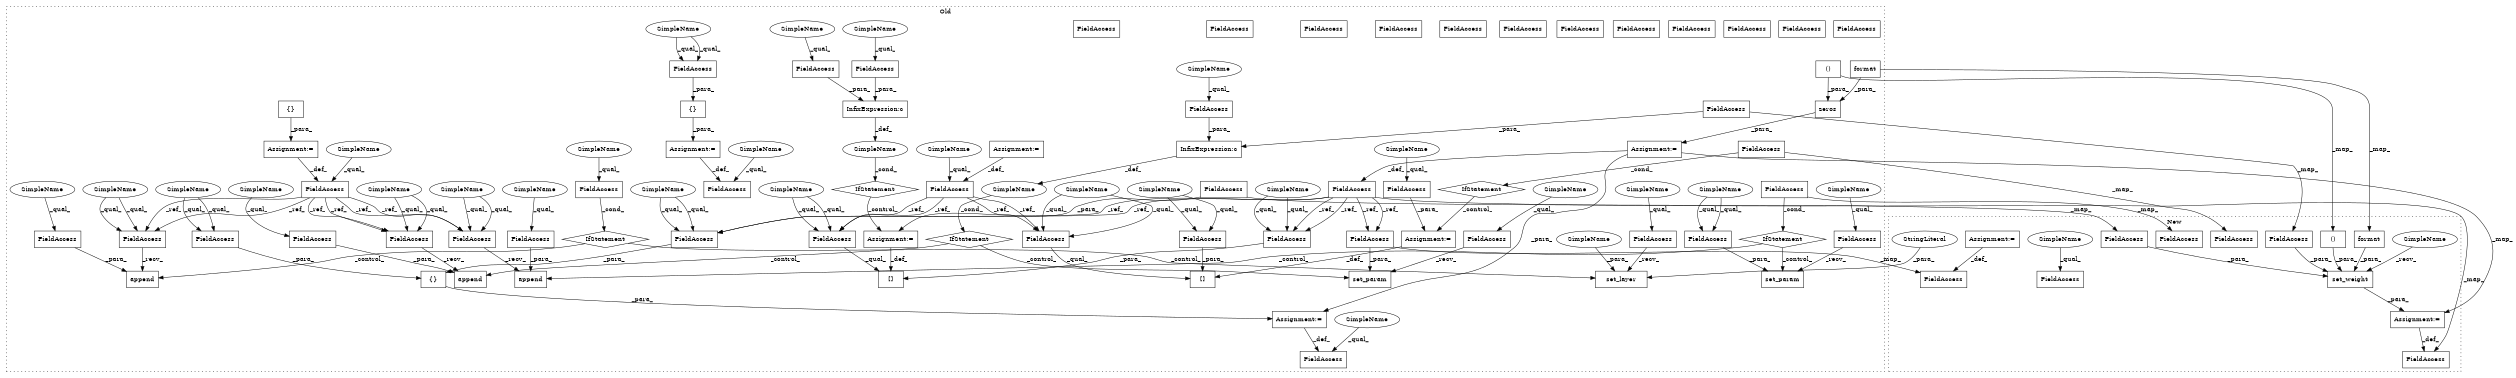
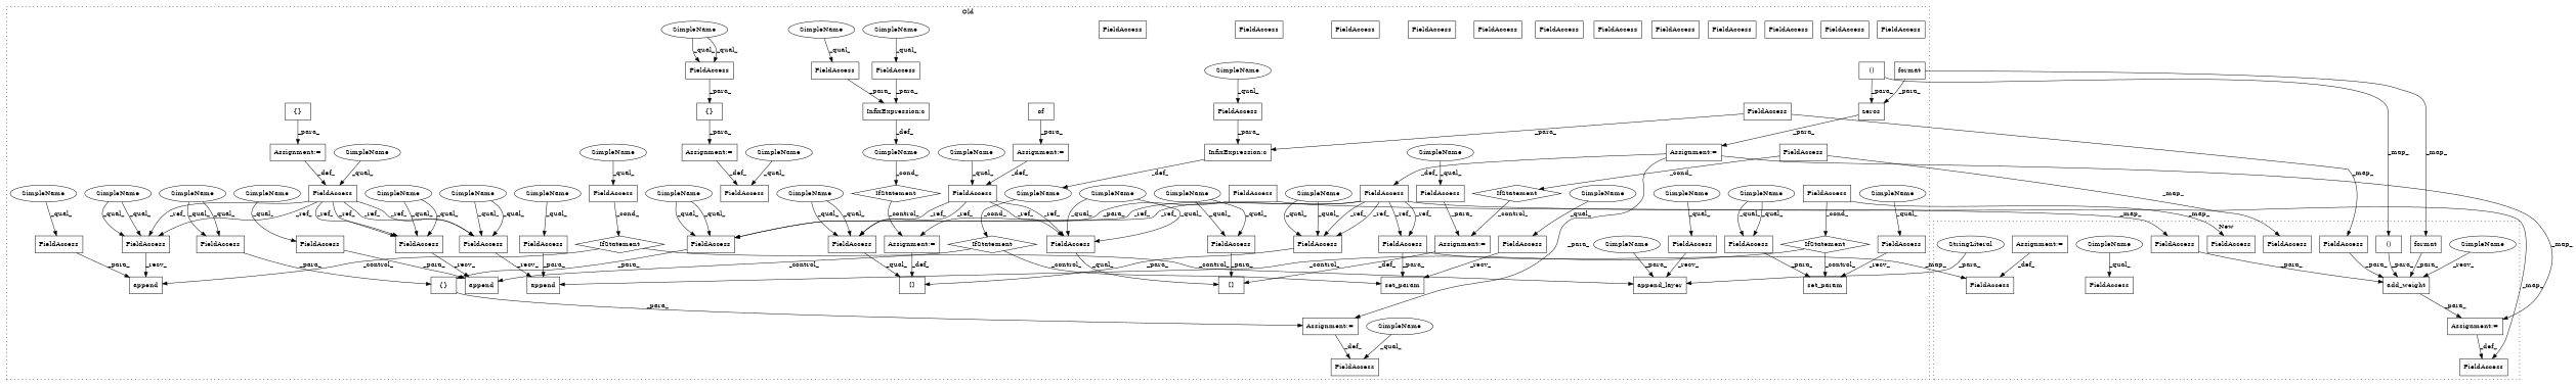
  digraph {
    node [a=22 l=4 s=16084 shape=box]
    n1 [a=32 l="10,1" label=set_param s="16412,16428"]
    n2 [l=6 label=FieldAccess s=15934]
    n3 [a=4 l="1,1" label="{}" s="16076,16090"]
    n4 [l=6 label=FieldAccess]
    n5 [a=32 l="10,1" label=set_param s="16267,16283"]
    n6 [l=18 label=FieldAccess s=16248]
    n7 [l=17 label=FieldAccess s=16173]
    n8 [a=4 l=2 label="{}" s=16208]
    n9 [l=17 label=FieldAccess s=16292]
    n10 [l=17 label=FieldAccess s=16437]
    n11 [l=17 label=FieldAccess s=16581]
    n12 [l=6 label=FieldAccess s=16277]
    n13 [l=22 label=FieldAccess s=16036]
    n14 [l=22 label=FieldAccess s=16113]
    n15 [l=25 label=FieldAccess s=16497]
    n16 [l=6 label=FieldAccess s=16077]
    n17 [l=6 label=FieldAccess s=16821]
    n18 [a=25 l="4,2" label=IfStatement s="16348,16383" shape=diamond]
    n19 [a=7 l=1 label="Assignment:=" s=16190]
    n20 [a=25 l="4,2" label=IfStatement s="16216,16238" shape=diamond]
    n21 [a=7 l=1 label="Assignment:=" s=16058]
    n22 [a=32 l="7,1" label=append s="16310,16335"]
    n23 [l=17 label=FieldAccess s=16679]
    n24 [a=25 l="4,2" label=IfStatement s="16493,16522" shape=diamond]
    n25 [a=32 l="7,1" label=append s="16599,16631"]
    n26 [l=16 label=FieldAccess s=16644]
    n27 [a=2 l="17,1" label="[]" s="16804,16827"]
    n28 [l=16 label=FieldAccess s=16706]
    n29 [a=2 l="17,1" label="[]" s="16706,16729"]
    n30 [l=18 label=FieldAccess s=16393]
    n31 [l=9 label=FieldAccess s=16764]
    n32 [l=16 label=FieldAccess s=16804]
    n33 [l=9 label=FieldAccess s=16352]
    n34 [l=18 label=FieldAccess s=16317]
    n35 [l=25 label=FieldAccess s=16532]
    n36 [l=25 label=FieldAccess s=16606]
-   n37 [a=32 l="10,1" label=set_layer s="16558,16572"]
+   n37 [a=32 l="10,1" label=append_layer s="16558,16572"]
+   n38 [a=32 label=of s=16665]
    n39 [a=7 l=1 label="Assignment:=" s=16660]
    n40 [l=17 label=FieldAccess s=16829]
    n41 [a=7 l=1 label="Assignment:=" s=16828]
    n42 [a=25 l="4,2" label=IfStatement s="16760,16794" shape=diamond]
    n43 [a=27 label="InfixExpression:c" s=16773]
    n44 [a=42 label=SimpleName shape=ellipse l="" s=""]
    n45 [l=18 label=FieldAccess s=16462]
    n46 [l=6 label=FieldAccess s=16723]
    n47 [a=106 l=39 label="()" s=15962]
    n48 [l=17 label=FieldAccess s=16777]
    n49 [a=32 l="7,1" label=format s="16010,16026"]
    n50 [a=32 l="13,1" label=zeros s="15949,16027"]
    n51 [a=32 l="7,1" label=append s="16455,16480"]
    n52 [a=27 label="InfixExpression:c" s=16361]
    n53 [a=42 label=SimpleName shape=ellipse l="" s=""]
    n54 [l=18 label=FieldAccess s=16220]
    n55 [l=6 label=FieldAccess s=16422]
    n56 [l=18 label=FieldAccess s=16365]
    n57 [a=7 l=1 label="Assignment:=" s=15940]
    n58 [l=17 label=FieldAccess s=16731]
    n59 [a=4 l="1,1" label="{}" s="16153,16160"]
    n60 [l=6 label=FieldAccess s=16154]
    n61 [a=7 l=1 label="Assignment:=" s=16135]
    n62 [a=25 l="4,2" label=IfStatement s="16675,16696" shape=diamond]
    n63 [a=7 l=1 label="Assignment:=" s=16730]
    n64 [l=6 label=FieldAccess]
    n65 [l=6 label=FieldAccess s=16422]
    n66 [l=6 label=FieldAccess s=16821]
    n67 [l=17 label=FieldAccess s=16581]
    n68 [l=17 label=FieldAccess s=16292]
    n69 [l=17 label=FieldAccess s=16437]
    n70 [l=16 label=FieldAccess s=16706]
    n71 [l=16 label=FieldAccess s=16804]
    n72 [a=42 label=SimpleName s=16532 shape=ellipse]
    n73 [a=42 label=SimpleName s=16393 shape=ellipse]
    n74 [a=42 label=SimpleName s=16113 shape=ellipse]
    n75 [a=42 label=SimpleName s=16248 shape=ellipse]
    n76 [a=42 label=SimpleName s=16644 shape=ellipse]
    n77 [a=42 label=SimpleName s=16352 shape=ellipse]
    n78 [a=42 label=SimpleName s=16462 shape=ellipse]
    n79 [a=42 label=SimpleName s=16036 shape=ellipse]
    n80 [a=42 label=SimpleName s=16317 shape=ellipse]
    n81 [a=42 label=SimpleName s=16497 shape=ellipse]
    n82 [a=42 label=SimpleName s=16706 shape=ellipse]
    n83 [a=42 label=SimpleName s=16581 shape=ellipse]
    n84 [a=42 label=SimpleName s=16777 shape=ellipse]
    n85 [a=42 label=SimpleName s=16723 shape=ellipse]
    n86 [a=42 label=SimpleName s=16731 shape=ellipse]
    n87 [a=42 label=SimpleName s=16764 shape=ellipse]
    n88 [a=42 label=SimpleName s=16568 shape=ellipse]
    n89 [a=42 label=SimpleName shape=ellipse]
    n90 [a=42 label=SimpleName s=16154 shape=ellipse]
    n91 [a=42 label=SimpleName s=16277 shape=ellipse]
    n92 [a=42 label=SimpleName s=16821 shape=ellipse]
    n93 [a=42 label=SimpleName s=16173 shape=ellipse]
    n94 [a=42 label=SimpleName s=16804 shape=ellipse]
    n95 [a=42 label=SimpleName s=16292 shape=ellipse]
    n96 [a=42 label=SimpleName s=16437 shape=ellipse]
    n97 [a=42 label=SimpleName s=16077 shape=ellipse]
    n98 [a=42 label=SimpleName s=16606 shape=ellipse]
    n99 [l=6 label=FieldAccess s=16277]
    n100 [l=6 label=FieldAccess s=16077]
    n101 [l=6 label=FieldAccess s=16723]
    n102 [l=6 label=FieldAccess s=16154]
-   n103 [a=32 l="18,1" label=set_weight s="15999,16126"]
+   n103 [a=32 l="18,1" label=add_weight s="15999,16126"]
    n104 [l=6 label=FieldAccess s=15987]
    n105 [l=9 label=FieldAccess s=15886]
    n106 [l=17 label=FieldAccess s=15940]
    n107 [a=45 l=6 label=StringLiteral s=16058 shape=ellipse]
    n108 [l=17 label=FieldAccess s=16109]
    n109 [a=106 l=39 label="()" s=16017]
    n110 [a=32 l="7,1" label=format s="16072,16088"]
    n111 [l=18 label=FieldAccess s=15921]
    n112 [l=6 label=FieldAccess s=16149]
    n113 [a=7 l=1 label="Assignment:=" s=16155]
    n114 [l=18 label=FieldAccess s=16090]
    n115 [a=7 l=1 label="Assignment:=" s=15993]
    n116 [a=42 label=SimpleName s=15886 shape=ellipse]
    n117 [a=42 label=SimpleName s=15994 shape=ellipse]
    subgraph cluster_1 {
      label=Old
      style=dotted
      n1
      n2
      n3
      n4
      n5
      n6
      n7
      n8
      n9
      n10
      n11
      n12
      n13
      n14
      n15
      n16
      n17
      n18
      n19
      n20
      n21
      n22
      n23
      n24
      n25
      n26
      n27
      n28
      n29
      n30
      n31
      n32
      n33
      n34
      n35
      n36
      n37
+     n38
      n39
      n40
      n41
      n42
      n43
      n44
      n45
      n46
      n47
      n48
      n49
      n50
      n51
      n52
      n53
      n54
      n55
      n56
      n57
      n58
      n59
      n60
      n61
      n62
      n63
      n64
      n65
      n66
      n67
      n68
      n69
      n70
      n71
      n72
      n73
      n74
      n75
      n76
      n77
      n78
      n79
      n80
      n81
      n82
      n83
      n84
      n85
      n86
      n87
      n88
      n89
      n90
      n91
      n92
      n93
      n94
      n95
      n96
      n97
      n98
      n99
      n100
      n101
      n102
    }
    subgraph cluster_2 {
      label=New
      style=dotted
      n103
      n104
      n105
      n106
      n107
      n108
      n109
      n110
      n111
      n112
      n113
      n114
      n115
      n116
      n117
    }
    n2 -> n64 [label=_ref_]
    n2 -> n64 [label=_ref_]
    n2 -> n65 [label=_ref_]
    n2 -> n65 [label=_ref_]
    n2 -> n66 [label=_ref_]
    n2 -> n66 [label=_ref_]
    n2 -> n104 [label=_map_]
    n3 -> n21 [label=_para_]
    n6 -> n5 [label=_recv_]
    n7 -> n67 [label=_ref_]
    n7 -> n67 [label=_ref_]
    n7 -> n68 [label=_ref_]
    n7 -> n68 [label=_ref_]
    n7 -> n69 [label=_ref_]
    n7 -> n69 [label=_ref_]
    n8 -> n19 [label=_para_]
    n15 -> n24 [label=_cond_]
    n18 -> n1 [label=_control_]
    n18 -> n51 [label=_control_]
    n19 -> n7 [label=_def_]
    n20 -> n5 [label=_control_]
    n20 -> n22 [label=_control_]
    n21 -> n13 [label=_def_]
    n23 -> n62 [label=_cond_]
    n23 -> n106 [label=_map_]
    n24 -> n25 [label=_control_]
    n24 -> n37 [label=_control_]
    n26 -> n70 [label=_ref_]
    n26 -> n70 [label=_ref_]
    n26 -> n71 [label=_ref_]
    n26 -> n71 [label=_ref_]
    n30 -> n1 [label=_recv_]
    n31 -> n43 [label=_para_]
    n33 -> n52 [label=_para_]
    n34 -> n22 [label=_para_]
    n35 -> n37 [label=_recv_]
    n36 -> n25 [label=_para_]
+   n38 -> n39 [label=_para_]
    n39 -> n26 [label=_def_]
    n40 -> n41 [label=_para_]
    n40 -> n108 [label=_map_]
    n41 -> n27 [label=_def_]
    n42 -> n41 [label=_control_]
    n43 -> n44 [label=_def_]
    n44 -> n42 [label=_cond_]
    n45 -> n51 [label=_para_]
    n47 -> n50 [label=_para_]
    n47 -> n109 [label=_map_]
    n48 -> n43 [label=_para_]
    n49 -> n50 [label=_para_]
    n49 -> n110 [label=_map_]
    n50 -> n57 [label=_para_]
    n52 -> n53 [label=_def_]
    n53 -> n18 [label=_cond_]
    n54 -> n20 [label=_cond_]
    n54 -> n111 [label=_map_]
    n56 -> n52 [label=_para_]
    n56 -> n114 [label=_map_]
    n57 -> n2 [label=_def_]
    n57 -> n21 [label=_para_]
    n57 -> n115 [label=_map_]
    n58 -> n63 [label=_para_]
    n59 -> n61 [label=_para_]
    n61 -> n14 [label=_def_]
    n62 -> n63 [label=_control_]
    n63 -> n29 [label=_def_]
    n64 -> n3 [label=_para_]
    n65 -> n1 [label=_para_]
    n65 -> n112 [label=_map_]
    n66 -> n27 [label=_para_]
    n67 -> n25 [label=_recv_]
    n68 -> n22 [label=_recv_]
    n69 -> n51 [label=_recv_]
    n70 -> n29 [label=_qual_]
    n71 -> n27 [label=_qual_]
    n72 -> n35 [label=_qual_]
    n73 -> n30 [label=_qual_]
    n74 -> n14 [label=_qual_]
    n75 -> n6 [label=_qual_]
    n76 -> n26 [label=_qual_]
    n77 -> n33 [label=_qual_]
    n78 -> n45 [label=_qual_]
    n79 -> n13 [label=_qual_]
    n80 -> n34 [label=_qual_]
    n81 -> n15 [label=_qual_]
    n82 -> n70 [label=_qual_]
    n82 -> n70 [label=_qual_]
    n83 -> n67 [label=_qual_]
    n83 -> n67 [label=_qual_]
    n84 -> n48 [label=_qual_]
    n85 -> n101 [label=_qual_]
    n85 -> n101 [label=_qual_]
    n86 -> n58 [label=_qual_]
    n87 -> n31 [label=_qual_]
    n88 -> n37 [label=_para_]
    n89 -> n64 [label=_qual_]
    n89 -> n64 [label=_qual_]
    n90 -> n102 [label=_qual_]
    n90 -> n102 [label=_qual_]
    n91 -> n99 [label=_qual_]
    n91 -> n99 [label=_qual_]
    n92 -> n66 [label=_qual_]
    n92 -> n66 [label=_qual_]
    n93 -> n7 [label=_qual_]
    n94 -> n71 [label=_qual_]
    n94 -> n71 [label=_qual_]
    n95 -> n68 [label=_qual_]
    n95 -> n68 [label=_qual_]
    n96 -> n69 [label=_qual_]
    n96 -> n69 [label=_qual_]
    n97 -> n100 [label=_qual_]
    n97 -> n100 [label=_qual_]
    n98 -> n36 [label=_qual_]
    n99 -> n5 [label=_para_]
    n100 -> n3 [label=_para_]
    n101 -> n29 [label=_para_]
    n102 -> n59 [label=_para_]
    n103 -> n115 [label=_para_]
    n107 -> n37 [label=_para_]
    n108 -> n103 [label=_para_]
    n109 -> n103 [label=_para_]
    n110 -> n103 [label=_para_]
    n113 -> n112 [label=_def_]
    n114 -> n103 [label=_para_]
    n115 -> n104 [label=_def_]
    n116 -> n105 [label=_qual_]
    n117 -> n103 [label=_recv_]
  }
